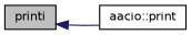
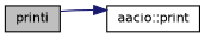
  digraph {
    rankdir=LR
    node [color=black fontname=Helvetica fontsize=10 shape=record style=filled]
    n1 [fillcolor=grey75 fontcolor=black height=0.2 label=printi width=0.4]
    n2 [fillcolor=white height=0.2 label="aacio::print" width=0.4]
-   n1 -> n2 [color=midnightblue dir=back fontname=Helvetica fontsize=10 labelfontname=Helvetica labelfontsize=10 style=solid]
+   n2 -> n1 [color=midnightblue dir=back fontname=Helvetica fontsize=10 labelfontname=Helvetica labelfontsize=10 style=solid]
  }
